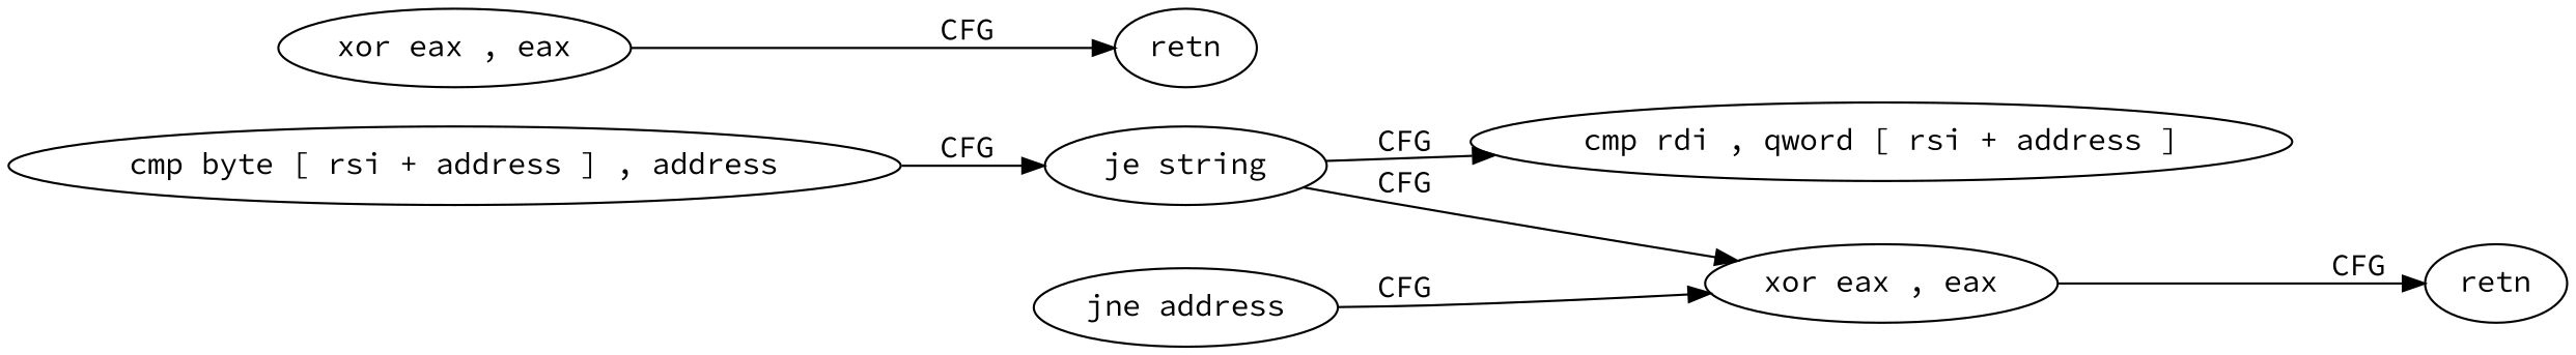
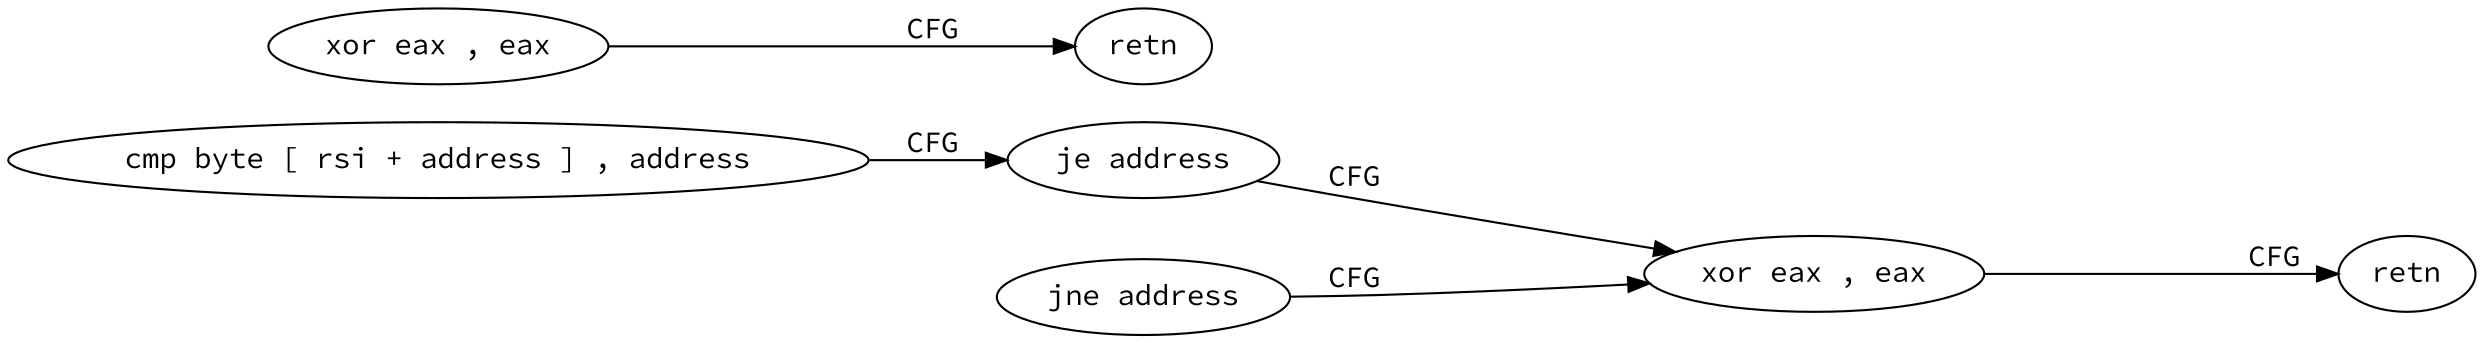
  digraph {
    fontname="Source Code Pro"
    rankdir=LR
    node [fontname="Source Code Pro"]
    edge [fontname="Source Code Pro"]
    n1 [label="cmp byte [ rsi + address ] , address"]
-   n2 [label="je string"]
-   n3 [label="cmp rdi , qword [ rsi + address ]"]
+   n2 [label="je address"]
    n4 [label="xor eax , eax"]
    n5 [label=retn]
    n6 [label="jne address"]
    n7 [label="xor eax , eax"]
    n8 [label=retn]
    n1 -> n2 [label=CFG]
-   n2 -> n3 [label=CFG]
    n2 -> n4 [label=CFG]
    n4 -> n5 [label=CFG]
    n6 -> n4 [label=CFG]
    n7 -> n8 [label=CFG]
  }
